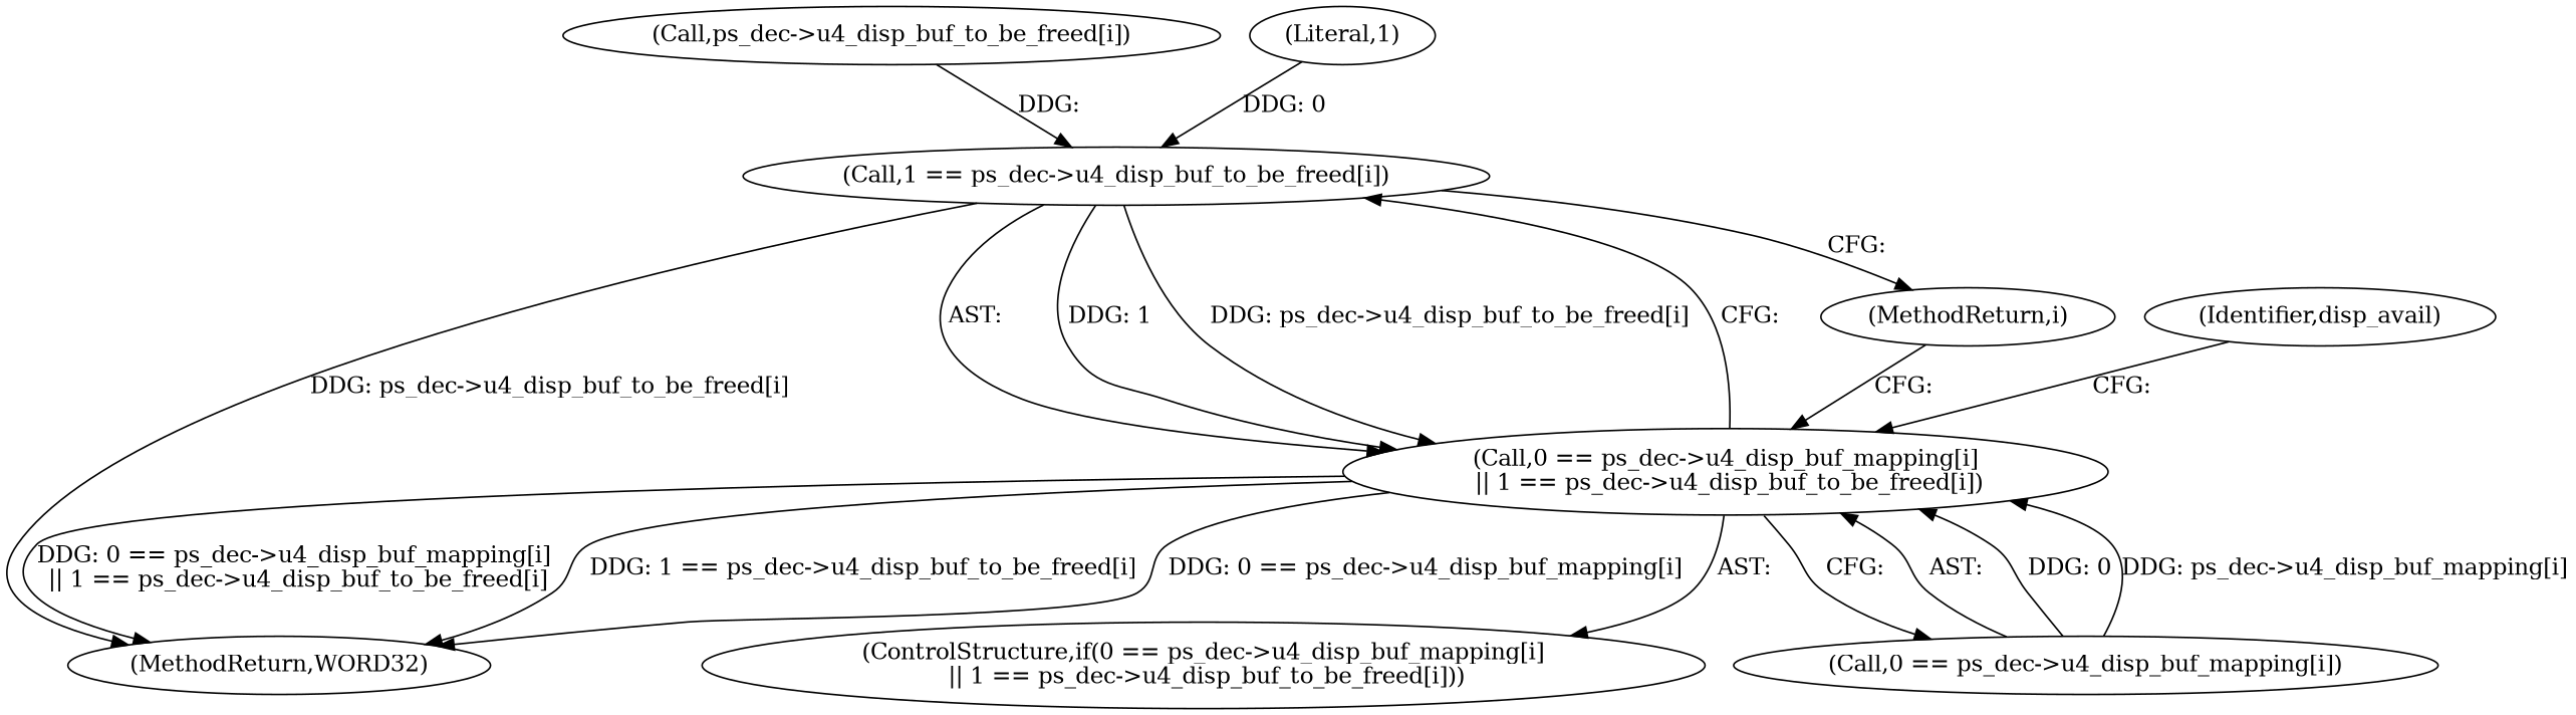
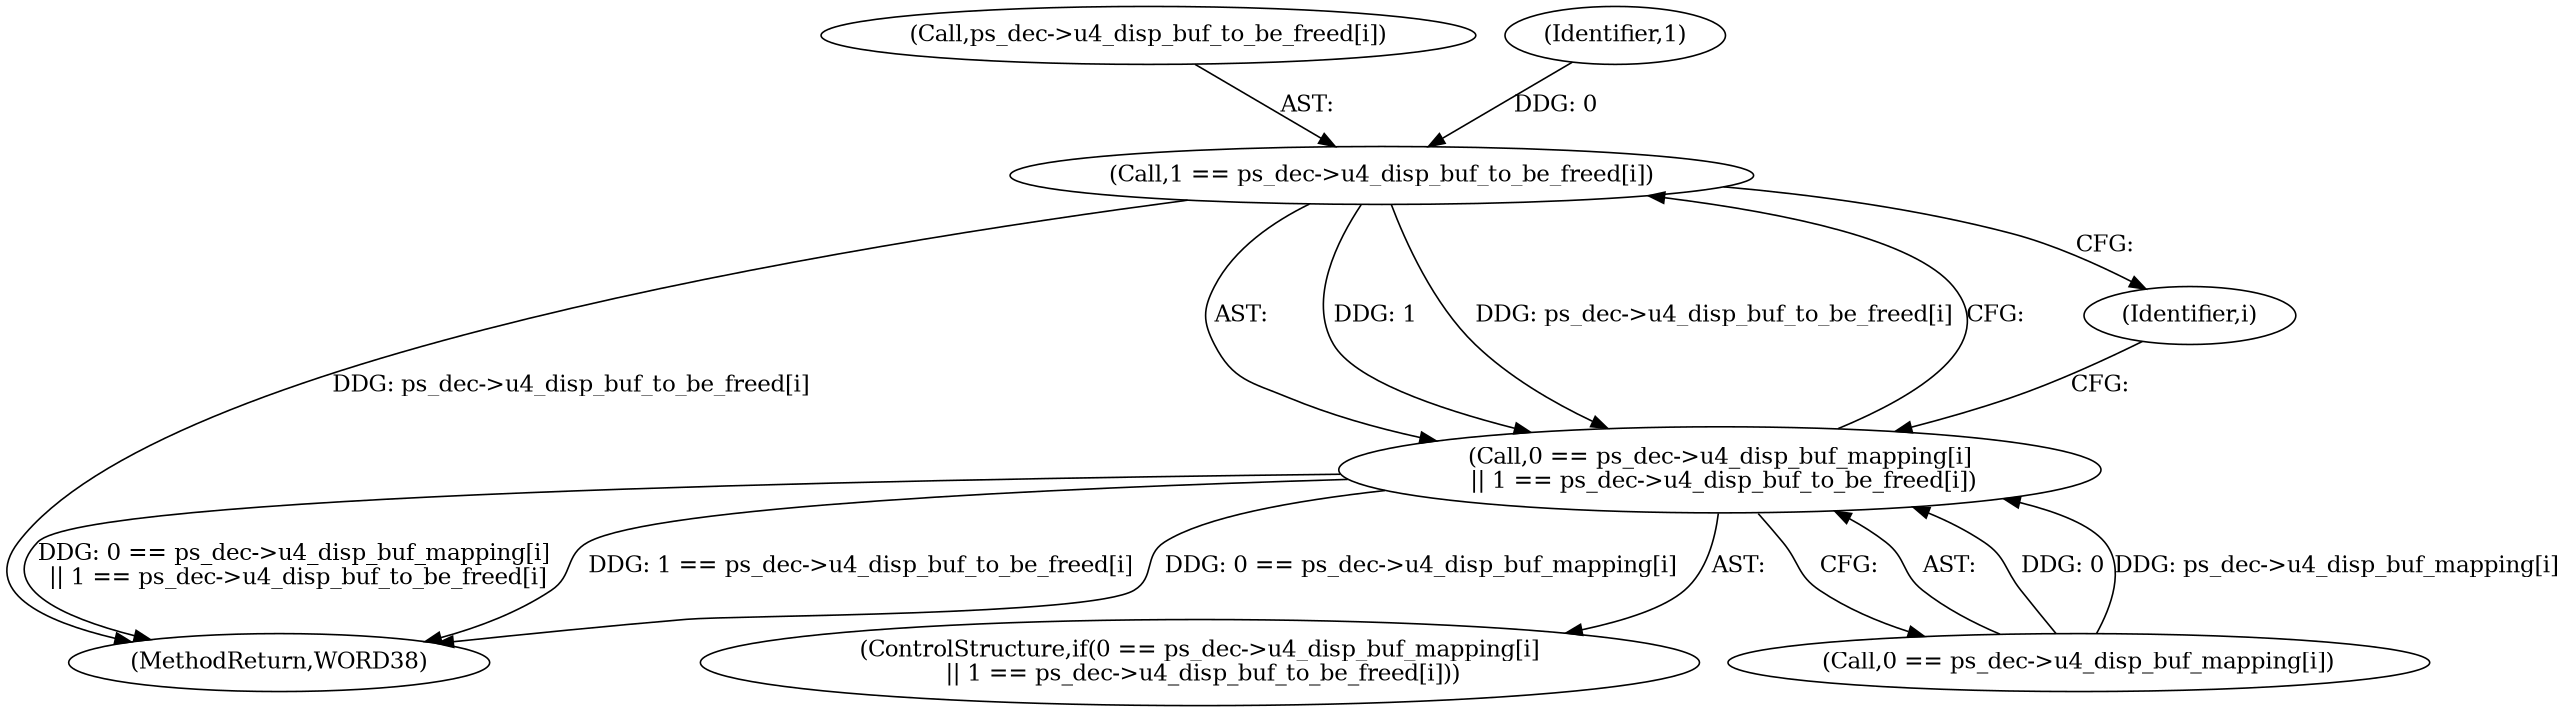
  digraph {
    n1 [label="(Call,1 == ps_dec->u4_disp_buf_to_be_freed[i])"]
    n2 [label="(Call,0 == ps_dec->u4_disp_buf_mapping[i]\n || 1 == ps_dec->u4_disp_buf_to_be_freed[i])"]
-   n3 [label="(MethodReturn,WORD32)"]
-   n4 [label="(MethodReturn,i)"]
+   n3 [label="(MethodReturn,WORD38)"]
+   n4 [label="(Identifier,i)"]
    n5 [label="(ControlStructure,if(0 == ps_dec->u4_disp_buf_mapping[i]\n || 1 == ps_dec->u4_disp_buf_to_be_freed[i]))"]
    n6 [label="(Call,0 == ps_dec->u4_disp_buf_mapping[i])"]
    n7 [label="(Call,ps_dec->u4_disp_buf_to_be_freed[i])"]
-   n8 [label="(Literal,1)"]
-   n9 [label="(Identifier,disp_avail)"]
+   n8 [label="(Identifier,1)"]
    n1 -> n2 [label="AST: "]
    n1 -> n2 [label="DDG: 1"]
    n1 -> n2 [label="DDG: ps_dec->u4_disp_buf_to_be_freed[i]"]
    n1 -> n3 [label="DDG: ps_dec->u4_disp_buf_to_be_freed[i]"]
    n1 -> n4 [label="CFG: "]
    n2 -> n1 [label="CFG: "]
    n2 -> n3 [label="DDG: 0 == ps_dec->u4_disp_buf_mapping[i]\n || 1 == ps_dec->u4_disp_buf_to_be_freed[i]"]
    n2 -> n3 [label="DDG: 1 == ps_dec->u4_disp_buf_to_be_freed[i]"]
    n2 -> n3 [label="DDG: 0 == ps_dec->u4_disp_buf_mapping[i]"]
    n2 -> n5 [label="AST: "]
    n2 -> n6 [label="CFG: "]
    n4 -> n2 [label="CFG: "]
    n6 -> n2 [label="AST: "]
    n6 -> n2 [label="DDG: 0"]
    n6 -> n2 [label="DDG: ps_dec->u4_disp_buf_mapping[i]"]
-   n7 -> n1 [label="DDG: "]
+   n7 -> n1 [label="AST: "]
    n8 -> n1 [label="DDG: 0"]
-   n9 -> n2 [label="CFG: "]
  }
